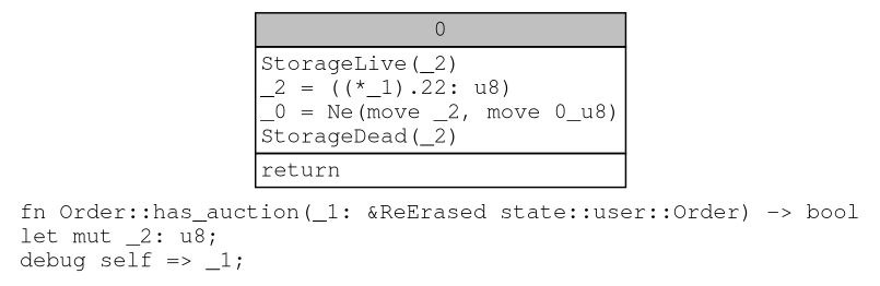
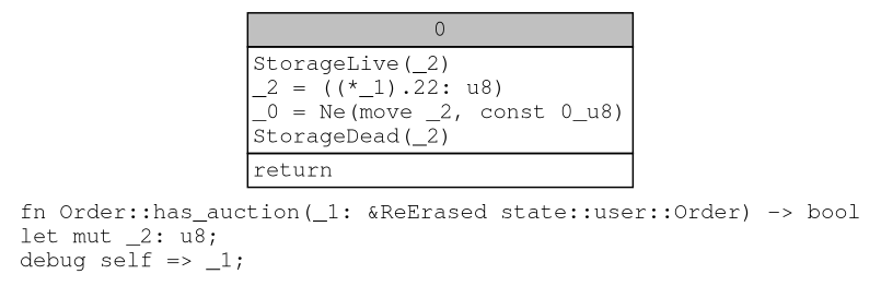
  digraph {
    fontname="Courier, monospace"
    label=<fn Order::has_auction(_1: &amp;ReErased state::user::Order) -&gt; bool<br align="left"/>let mut _2: u8;<br align="left"/>debug self =&gt; _1;<br align="left"/>>
-   n1 [fontname="Courier, monospace" label=<<table border="0" cellborder="1" cellspacing="0"><tr><td bgcolor="gray" align="center" colspan="1">0</td></tr><tr><td align="left" balign="left">StorageLive(_2)<br/>_2 = ((*_1).22: u8)<br/>_0 = Ne(move _2, move 0_u8)<br/>StorageDead(_2)<br/></td></tr><tr><td align="left">return</td></tr></table>> shape=none]
+   n1 [fontname="Courier, monospace" label=<<table border="0" cellborder="1" cellspacing="0"><tr><td bgcolor="gray" align="center" colspan="1">0</td></tr><tr><td align="left" balign="left">StorageLive(_2)<br/>_2 = ((*_1).22: u8)<br/>_0 = Ne(move _2, const 0_u8)<br/>StorageDead(_2)<br/></td></tr><tr><td align="left">return</td></tr></table>> shape=none]
  }
